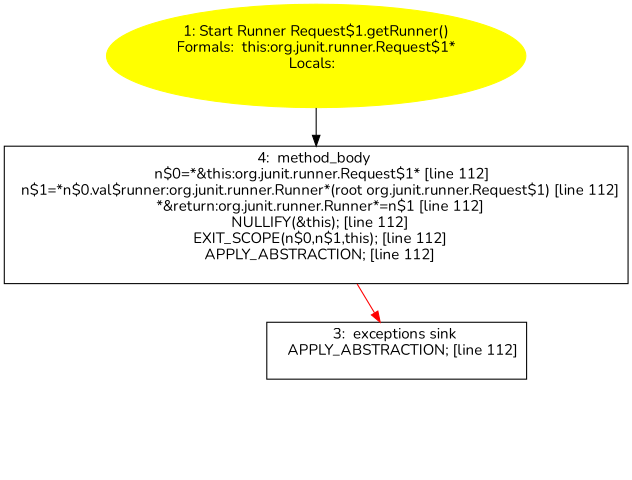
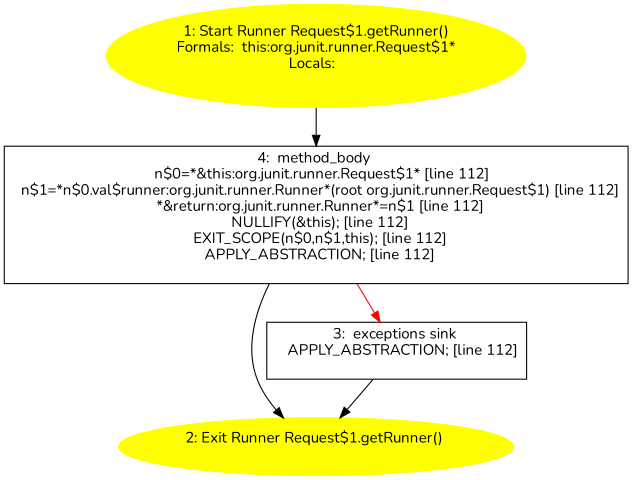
  digraph {
    fontname=Nunito
    node [fontname=Nunito]
    edge [fontname=Nunito]
    n1 [color=yellow label="1: Start Runner Request$1.getRunner()\nFormals:  this:org.junit.runner.Request$1*\nLocals:  \n  " style=filled]
    n2 [label="4:  method_body \n   n$0=*&this:org.junit.runner.Request$1* [line 112]\n  n$1=*n$0.val$runner:org.junit.runner.Runner*(root org.junit.runner.Request$1) [line 112]\n  *&return:org.junit.runner.Runner*=n$1 [line 112]\n  NULLIFY(&this); [line 112]\n  EXIT_SCOPE(n$0,n$1,this); [line 112]\n  APPLY_ABSTRACTION; [line 112]\n " shape=box]
+   n3 [color=yellow label="2: Exit Runner Request$1.getRunner() \n  " style=filled]
    n4 [label="3:  exceptions sink \n   APPLY_ABSTRACTION; [line 112]\n " shape=box]
    n1 -> n2
+   n2 -> n3
    n2 -> n4 [color=red]
+   n4 -> n3
  }
